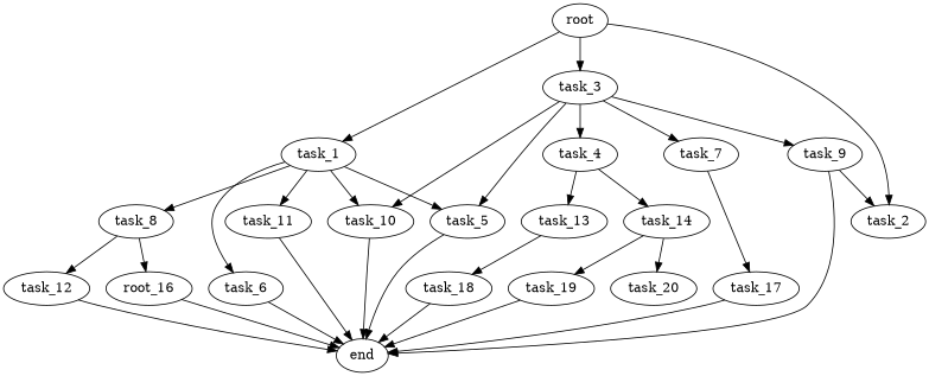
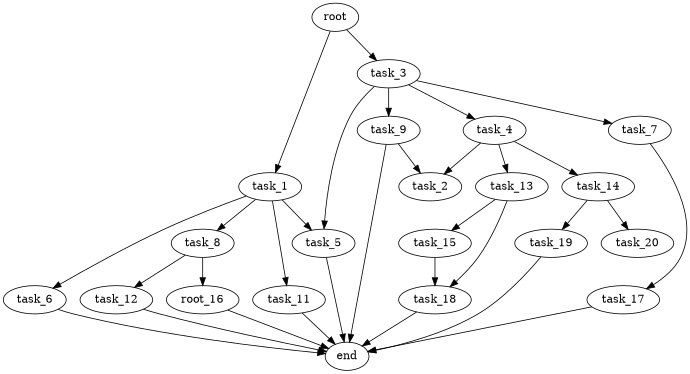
  digraph {
    root
    task_1
    task_2
    task_3
    task_5
    task_6
    task_8
-   task_10
    task_11
    task_9
    task_4
    task_7
    end
    task_12
    n15 [label=root_16]
    task_13
    task_14
    task_17
+   task_15
    task_18
    task_19
    task_20
    root -> task_1
-   root -> task_2
+   task_4 -> task_2
    root -> task_3
    task_1 -> task_5
    task_1 -> task_6
    task_1 -> task_8
-   task_1 -> task_10
    task_1 -> task_11
    task_3 -> task_5
-   task_3 -> task_10
    task_3 -> task_9
    task_3 -> task_4
    task_3 -> task_7
    task_5 -> end
    task_6 -> end
    task_8 -> task_12
    task_8 -> n15
-   task_10 -> end
    task_11 -> end
    task_9 -> task_2
    task_9 -> end
    task_4 -> task_13
    task_4 -> task_14
    task_7 -> task_17
    task_12 -> end
    n15 -> end
+   task_13 -> task_15
    task_13 -> task_18
    task_14 -> task_19
    task_14 -> task_20
    task_17 -> end
+   task_15 -> task_18
    task_18 -> end
    task_19 -> end
  }
